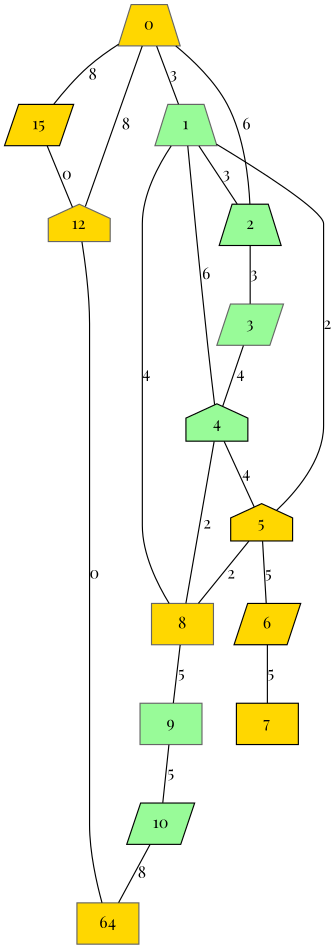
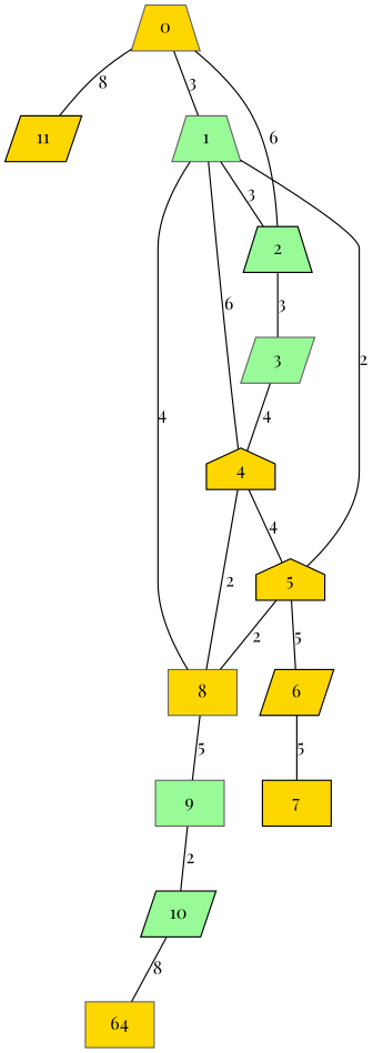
  graph {
    fontname="Playfair Display"
    node [color=gray40 fillcolor=gold fontname="Playfair Display" shape=parallelogram style=filled weight=1]
    edge [fontname="Playfair Display"]
    0 [shape=trapezium]
    1 [fillcolor=palegreen shape=trapezium]
    2 [color=black fillcolor=palegreen shape=trapezium]
-   11 [color=black weight=4 label=15]
-   12 [shape=house weight=3]
-   4 [color=black fillcolor=palegreen shape=house]
+   11 [color=black weight=4]
+   4 [color=black shape=house]
    5 [color=black shape=house]
    8 [shape=box]
    3 [fillcolor=palegreen]
    n10 [label=64 shape=box weight=3]
    6 [color=black]
    9 [fillcolor=palegreen shape=box]
    7 [color=black shape=box]
    10 [color=black fillcolor=palegreen]
    0 -- 1 [label=3]
    0 -- 2 [label=6]
    0 -- 11 [label=8]
-   0 -- 12 [label=8]
    1 -- 2 [label=3]
    1 -- 4 [label=6]
    1 -- 5 [label=2]
    1 -- 8 [label=4]
    2 -- 3 [label=3]
-   11 -- 12 [label=0]
-   12 -- n10 [label=0]
    4 -- 5 [label=4]
    4 -- 8 [label=2]
    5 -- 8 [label=2]
    5 -- 6 [label=5]
    8 -- 9 [label=5]
    3 -- 4 [label=4]
    6 -- 7 [label=5]
-   9 -- 10 [label=5]
+   9 -- 10 [label=2]
    10 -- n10 [label=8]
  }
